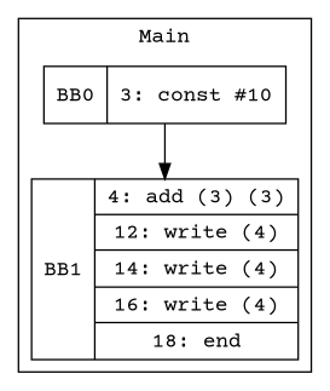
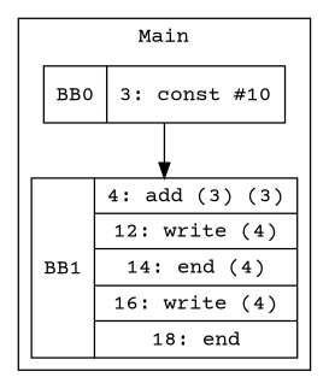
  digraph {
    fontname="Courier Prime"
    node [shape=record fontname="Courier Prime"]
    n1 [label="<b>BB0|{3: const #10}"]
-   n2 [label="<b>BB1|{4: add (3) (3)|12: write (4)|14: write (4)|16: write (4)|18: end}"]
+   n2 [label="<b>BB1|{4: add (3) (3)|12: write (4)|14: end (4)|16: write (4)|18: end}"]
    subgraph cluster_1 {
      label=Main
      n1
      n2
    }
    n1 -> n2 [headport=n tailport=s fontname="Courier Prime"]
  }
